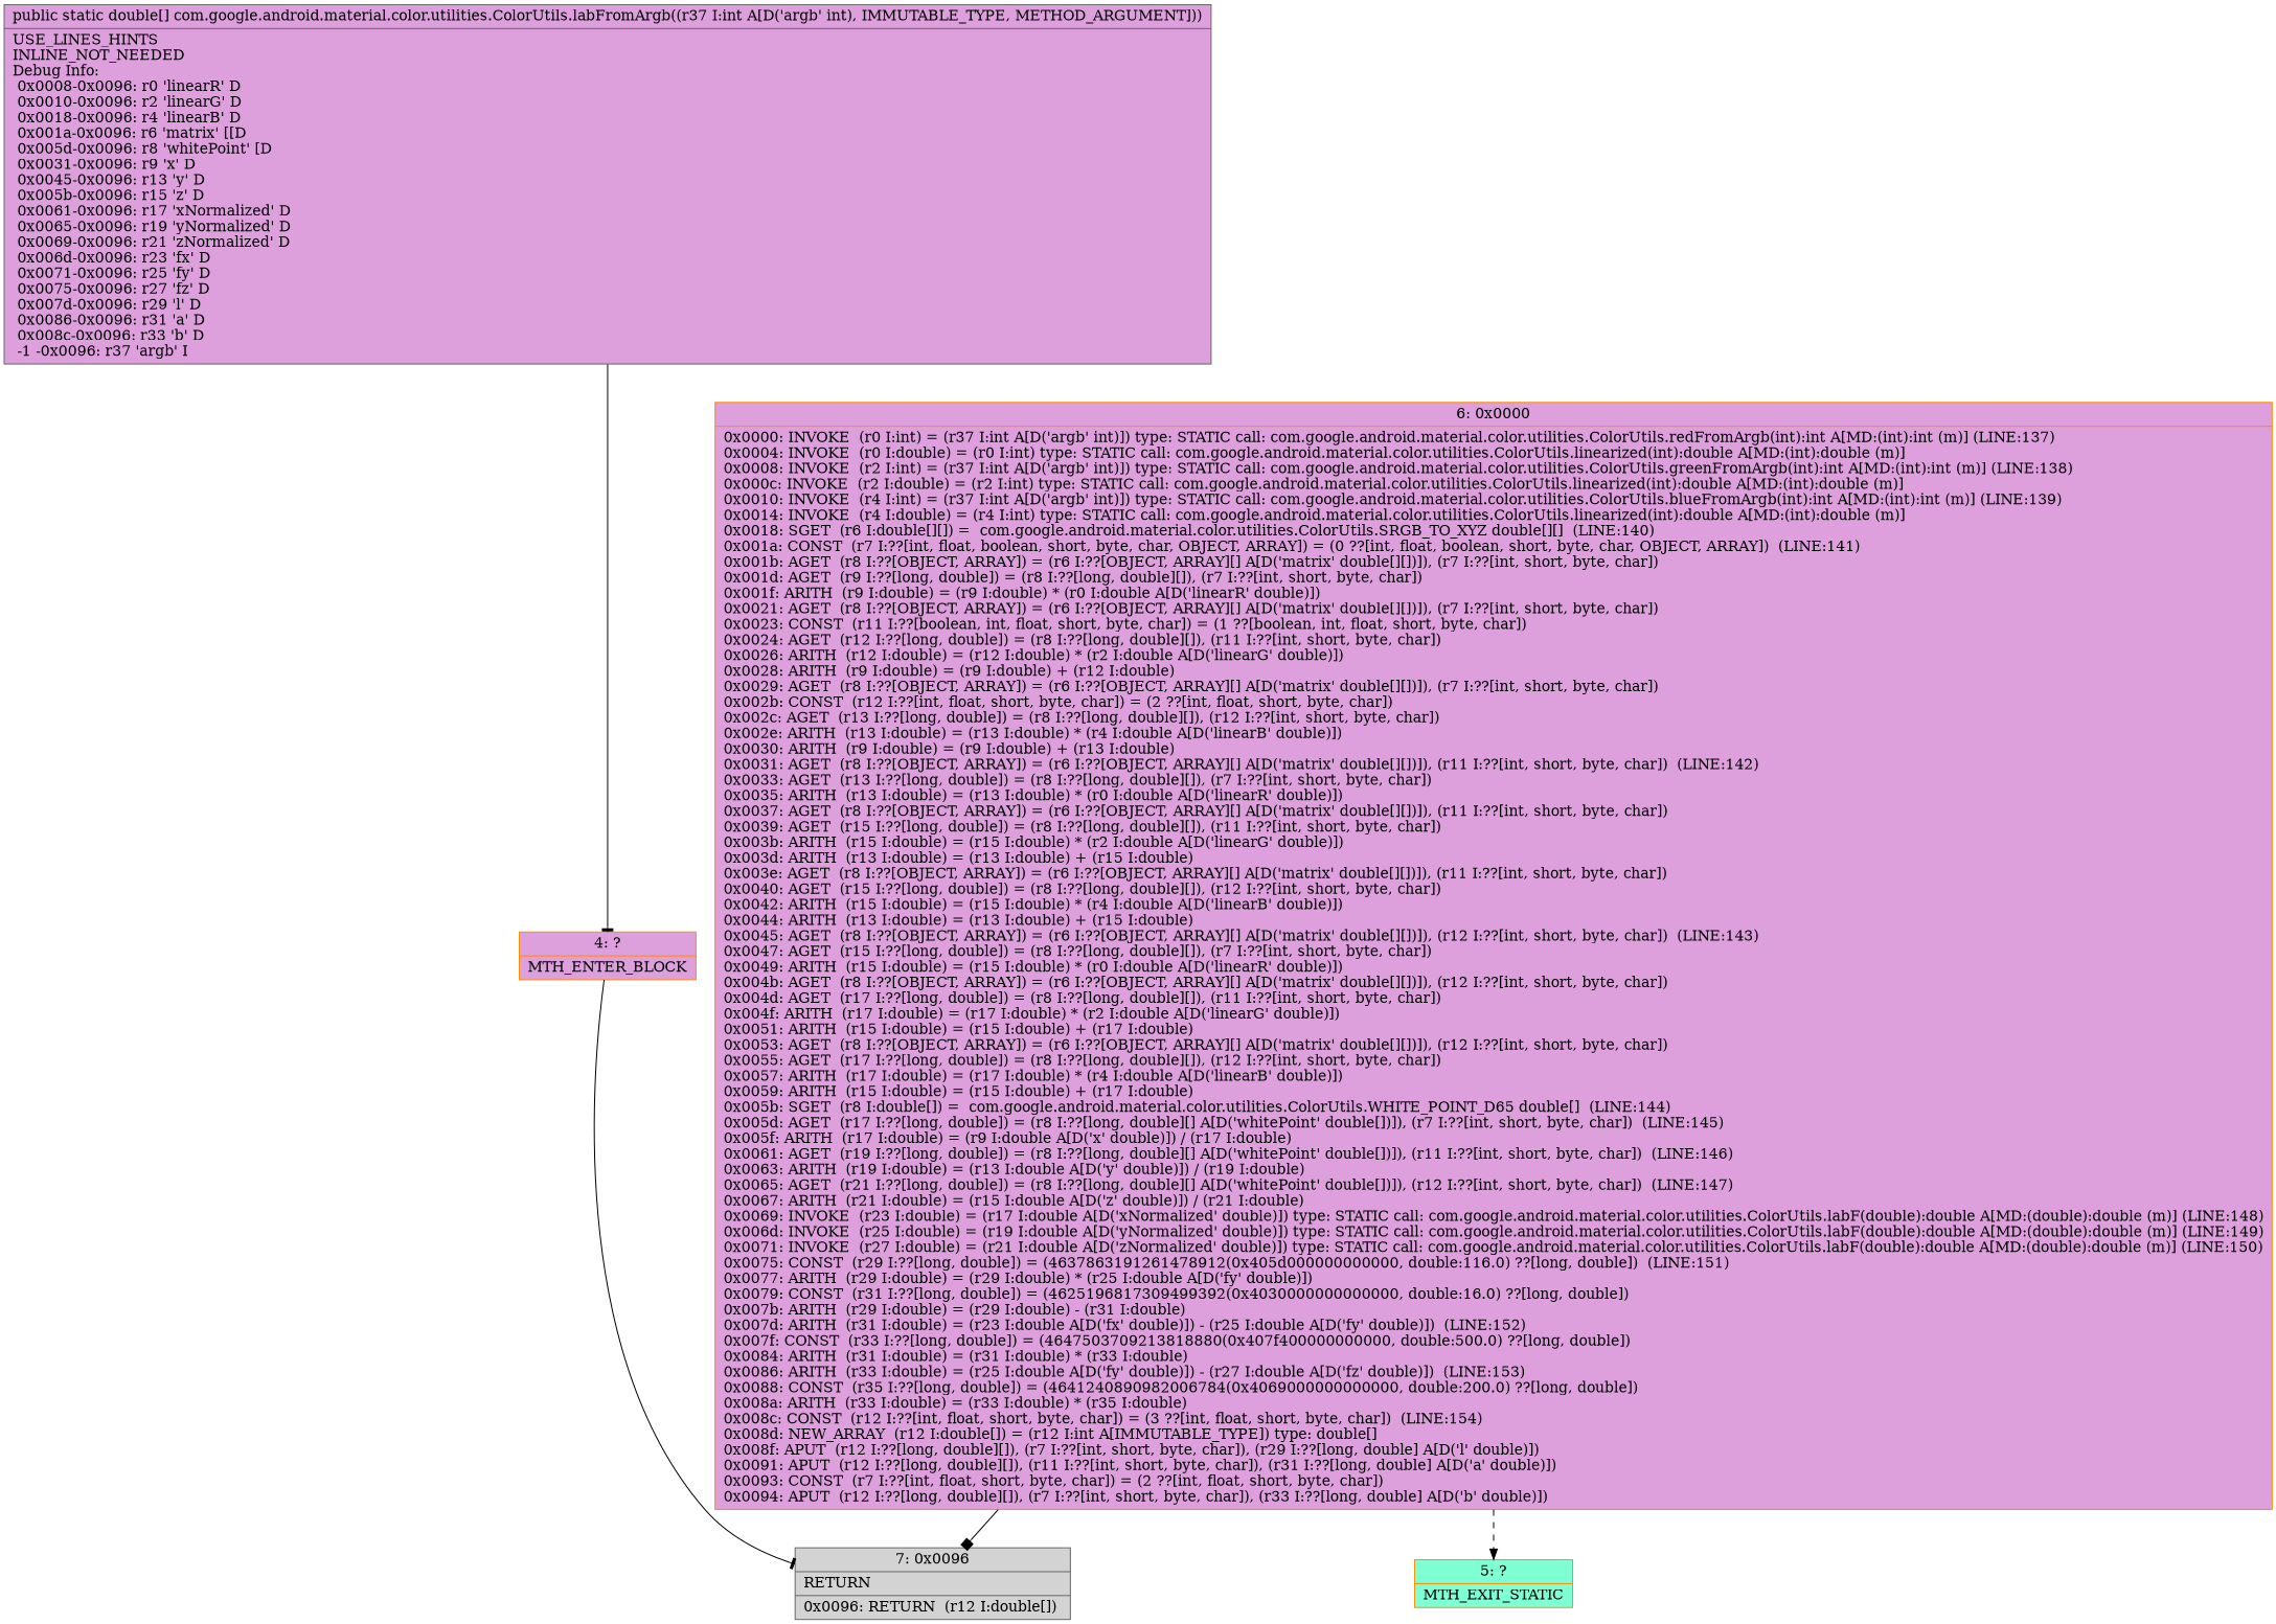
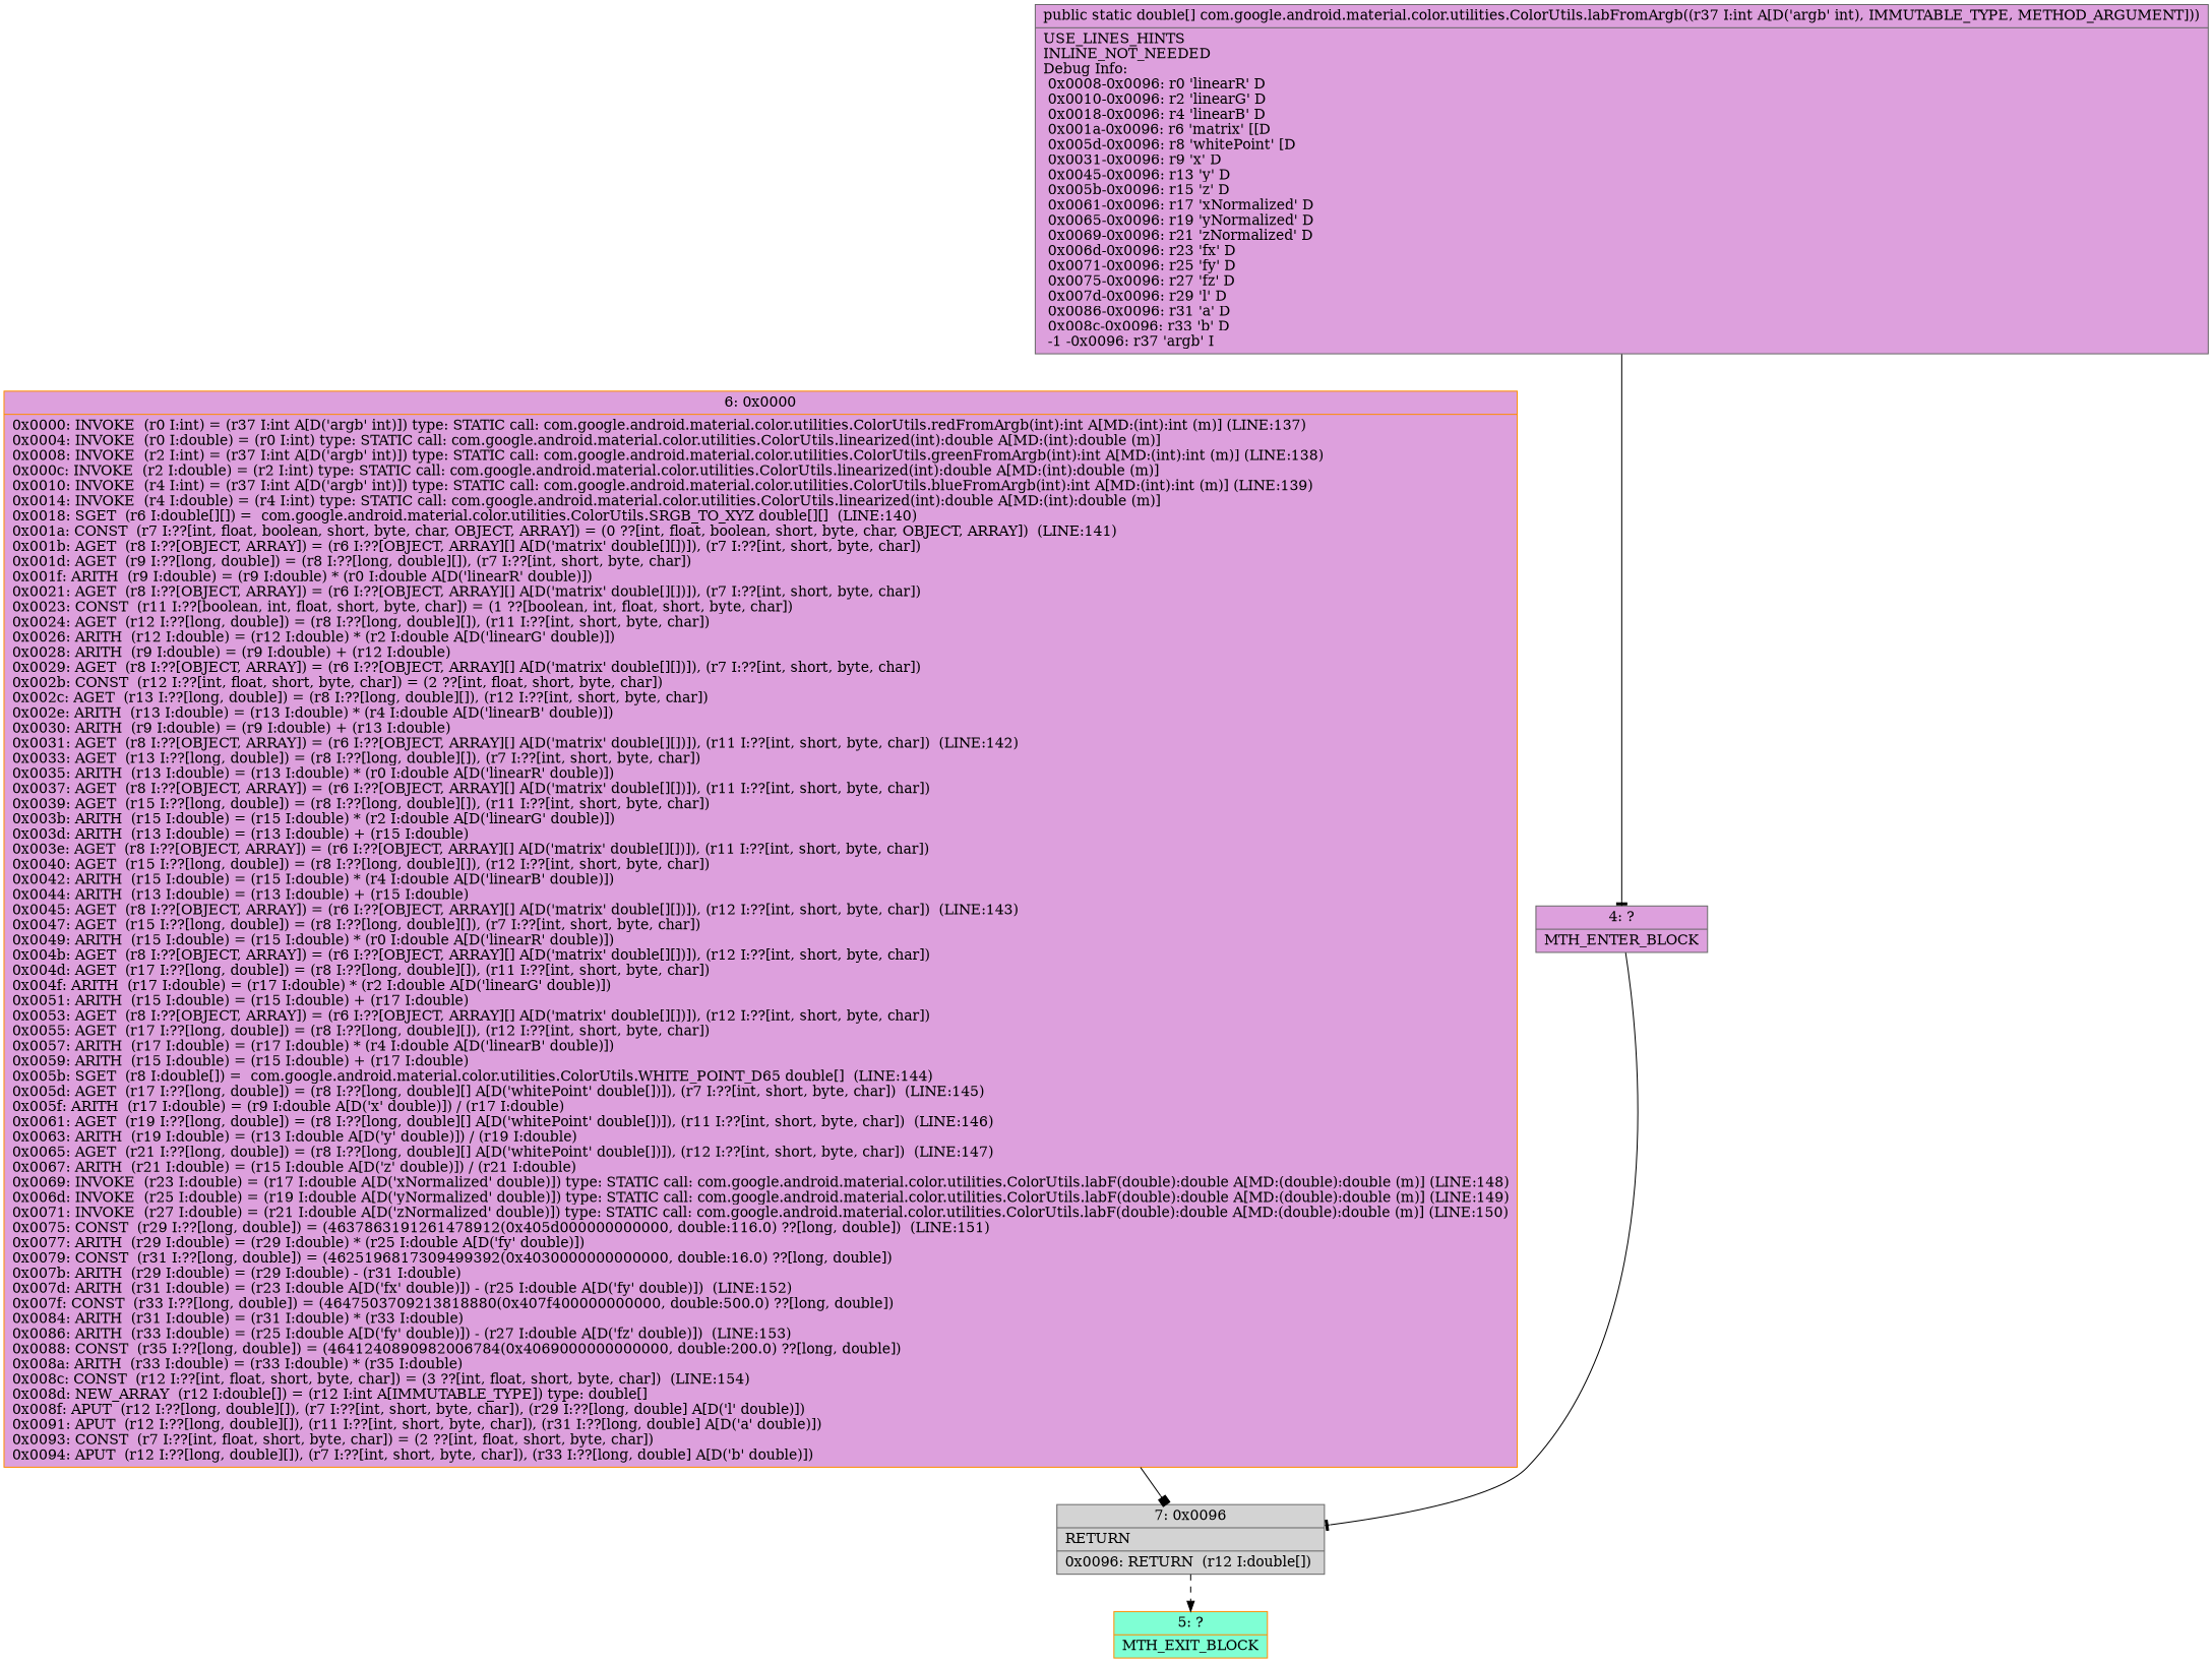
  digraph {
    node [color=darkorange fillcolor=plum shape=record style=filled]
    edge [arrowhead=tee style=solid]
-   n1 [label="{4\:\ ?|MTH_ENTER_BLOCK\l}"]
+   n1 [color=gray40 label="{4\:\ ?|MTH_ENTER_BLOCK\l}"]
    n2 [color=gray40 fillcolor=lightgrey label="{7\:\ 0x0096|RETURN\l|0x0096: RETURN  (r12 I:double[]) \l}"]
    n3 [label="{6\:\ 0x0000|0x0000: INVOKE  (r0 I:int) = (r37 I:int A[D('argb' int)]) type: STATIC call: com.google.android.material.color.utilities.ColorUtils.redFromArgb(int):int A[MD:(int):int (m)] (LINE:137)\l0x0004: INVOKE  (r0 I:double) = (r0 I:int) type: STATIC call: com.google.android.material.color.utilities.ColorUtils.linearized(int):double A[MD:(int):double (m)]\l0x0008: INVOKE  (r2 I:int) = (r37 I:int A[D('argb' int)]) type: STATIC call: com.google.android.material.color.utilities.ColorUtils.greenFromArgb(int):int A[MD:(int):int (m)] (LINE:138)\l0x000c: INVOKE  (r2 I:double) = (r2 I:int) type: STATIC call: com.google.android.material.color.utilities.ColorUtils.linearized(int):double A[MD:(int):double (m)]\l0x0010: INVOKE  (r4 I:int) = (r37 I:int A[D('argb' int)]) type: STATIC call: com.google.android.material.color.utilities.ColorUtils.blueFromArgb(int):int A[MD:(int):int (m)] (LINE:139)\l0x0014: INVOKE  (r4 I:double) = (r4 I:int) type: STATIC call: com.google.android.material.color.utilities.ColorUtils.linearized(int):double A[MD:(int):double (m)]\l0x0018: SGET  (r6 I:double[][]) =  com.google.android.material.color.utilities.ColorUtils.SRGB_TO_XYZ double[][]  (LINE:140)\l0x001a: CONST  (r7 I:??[int, float, boolean, short, byte, char, OBJECT, ARRAY]) = (0 ??[int, float, boolean, short, byte, char, OBJECT, ARRAY])  (LINE:141)\l0x001b: AGET  (r8 I:??[OBJECT, ARRAY]) = (r6 I:??[OBJECT, ARRAY][] A[D('matrix' double[][])]), (r7 I:??[int, short, byte, char]) \l0x001d: AGET  (r9 I:??[long, double]) = (r8 I:??[long, double][]), (r7 I:??[int, short, byte, char]) \l0x001f: ARITH  (r9 I:double) = (r9 I:double) * (r0 I:double A[D('linearR' double)]) \l0x0021: AGET  (r8 I:??[OBJECT, ARRAY]) = (r6 I:??[OBJECT, ARRAY][] A[D('matrix' double[][])]), (r7 I:??[int, short, byte, char]) \l0x0023: CONST  (r11 I:??[boolean, int, float, short, byte, char]) = (1 ??[boolean, int, float, short, byte, char]) \l0x0024: AGET  (r12 I:??[long, double]) = (r8 I:??[long, double][]), (r11 I:??[int, short, byte, char]) \l0x0026: ARITH  (r12 I:double) = (r12 I:double) * (r2 I:double A[D('linearG' double)]) \l0x0028: ARITH  (r9 I:double) = (r9 I:double) + (r12 I:double) \l0x0029: AGET  (r8 I:??[OBJECT, ARRAY]) = (r6 I:??[OBJECT, ARRAY][] A[D('matrix' double[][])]), (r7 I:??[int, short, byte, char]) \l0x002b: CONST  (r12 I:??[int, float, short, byte, char]) = (2 ??[int, float, short, byte, char]) \l0x002c: AGET  (r13 I:??[long, double]) = (r8 I:??[long, double][]), (r12 I:??[int, short, byte, char]) \l0x002e: ARITH  (r13 I:double) = (r13 I:double) * (r4 I:double A[D('linearB' double)]) \l0x0030: ARITH  (r9 I:double) = (r9 I:double) + (r13 I:double) \l0x0031: AGET  (r8 I:??[OBJECT, ARRAY]) = (r6 I:??[OBJECT, ARRAY][] A[D('matrix' double[][])]), (r11 I:??[int, short, byte, char])  (LINE:142)\l0x0033: AGET  (r13 I:??[long, double]) = (r8 I:??[long, double][]), (r7 I:??[int, short, byte, char]) \l0x0035: ARITH  (r13 I:double) = (r13 I:double) * (r0 I:double A[D('linearR' double)]) \l0x0037: AGET  (r8 I:??[OBJECT, ARRAY]) = (r6 I:??[OBJECT, ARRAY][] A[D('matrix' double[][])]), (r11 I:??[int, short, byte, char]) \l0x0039: AGET  (r15 I:??[long, double]) = (r8 I:??[long, double][]), (r11 I:??[int, short, byte, char]) \l0x003b: ARITH  (r15 I:double) = (r15 I:double) * (r2 I:double A[D('linearG' double)]) \l0x003d: ARITH  (r13 I:double) = (r13 I:double) + (r15 I:double) \l0x003e: AGET  (r8 I:??[OBJECT, ARRAY]) = (r6 I:??[OBJECT, ARRAY][] A[D('matrix' double[][])]), (r11 I:??[int, short, byte, char]) \l0x0040: AGET  (r15 I:??[long, double]) = (r8 I:??[long, double][]), (r12 I:??[int, short, byte, char]) \l0x0042: ARITH  (r15 I:double) = (r15 I:double) * (r4 I:double A[D('linearB' double)]) \l0x0044: ARITH  (r13 I:double) = (r13 I:double) + (r15 I:double) \l0x0045: AGET  (r8 I:??[OBJECT, ARRAY]) = (r6 I:??[OBJECT, ARRAY][] A[D('matrix' double[][])]), (r12 I:??[int, short, byte, char])  (LINE:143)\l0x0047: AGET  (r15 I:??[long, double]) = (r8 I:??[long, double][]), (r7 I:??[int, short, byte, char]) \l0x0049: ARITH  (r15 I:double) = (r15 I:double) * (r0 I:double A[D('linearR' double)]) \l0x004b: AGET  (r8 I:??[OBJECT, ARRAY]) = (r6 I:??[OBJECT, ARRAY][] A[D('matrix' double[][])]), (r12 I:??[int, short, byte, char]) \l0x004d: AGET  (r17 I:??[long, double]) = (r8 I:??[long, double][]), (r11 I:??[int, short, byte, char]) \l0x004f: ARITH  (r17 I:double) = (r17 I:double) * (r2 I:double A[D('linearG' double)]) \l0x0051: ARITH  (r15 I:double) = (r15 I:double) + (r17 I:double) \l0x0053: AGET  (r8 I:??[OBJECT, ARRAY]) = (r6 I:??[OBJECT, ARRAY][] A[D('matrix' double[][])]), (r12 I:??[int, short, byte, char]) \l0x0055: AGET  (r17 I:??[long, double]) = (r8 I:??[long, double][]), (r12 I:??[int, short, byte, char]) \l0x0057: ARITH  (r17 I:double) = (r17 I:double) * (r4 I:double A[D('linearB' double)]) \l0x0059: ARITH  (r15 I:double) = (r15 I:double) + (r17 I:double) \l0x005b: SGET  (r8 I:double[]) =  com.google.android.material.color.utilities.ColorUtils.WHITE_POINT_D65 double[]  (LINE:144)\l0x005d: AGET  (r17 I:??[long, double]) = (r8 I:??[long, double][] A[D('whitePoint' double[])]), (r7 I:??[int, short, byte, char])  (LINE:145)\l0x005f: ARITH  (r17 I:double) = (r9 I:double A[D('x' double)]) \/ (r17 I:double) \l0x0061: AGET  (r19 I:??[long, double]) = (r8 I:??[long, double][] A[D('whitePoint' double[])]), (r11 I:??[int, short, byte, char])  (LINE:146)\l0x0063: ARITH  (r19 I:double) = (r13 I:double A[D('y' double)]) \/ (r19 I:double) \l0x0065: AGET  (r21 I:??[long, double]) = (r8 I:??[long, double][] A[D('whitePoint' double[])]), (r12 I:??[int, short, byte, char])  (LINE:147)\l0x0067: ARITH  (r21 I:double) = (r15 I:double A[D('z' double)]) \/ (r21 I:double) \l0x0069: INVOKE  (r23 I:double) = (r17 I:double A[D('xNormalized' double)]) type: STATIC call: com.google.android.material.color.utilities.ColorUtils.labF(double):double A[MD:(double):double (m)] (LINE:148)\l0x006d: INVOKE  (r25 I:double) = (r19 I:double A[D('yNormalized' double)]) type: STATIC call: com.google.android.material.color.utilities.ColorUtils.labF(double):double A[MD:(double):double (m)] (LINE:149)\l0x0071: INVOKE  (r27 I:double) = (r21 I:double A[D('zNormalized' double)]) type: STATIC call: com.google.android.material.color.utilities.ColorUtils.labF(double):double A[MD:(double):double (m)] (LINE:150)\l0x0075: CONST  (r29 I:??[long, double]) = (4637863191261478912(0x405d000000000000, double:116.0) ??[long, double])  (LINE:151)\l0x0077: ARITH  (r29 I:double) = (r29 I:double) * (r25 I:double A[D('fy' double)]) \l0x0079: CONST  (r31 I:??[long, double]) = (4625196817309499392(0x4030000000000000, double:16.0) ??[long, double]) \l0x007b: ARITH  (r29 I:double) = (r29 I:double) \- (r31 I:double) \l0x007d: ARITH  (r31 I:double) = (r23 I:double A[D('fx' double)]) \- (r25 I:double A[D('fy' double)])  (LINE:152)\l0x007f: CONST  (r33 I:??[long, double]) = (4647503709213818880(0x407f400000000000, double:500.0) ??[long, double]) \l0x0084: ARITH  (r31 I:double) = (r31 I:double) * (r33 I:double) \l0x0086: ARITH  (r33 I:double) = (r25 I:double A[D('fy' double)]) \- (r27 I:double A[D('fz' double)])  (LINE:153)\l0x0088: CONST  (r35 I:??[long, double]) = (4641240890982006784(0x4069000000000000, double:200.0) ??[long, double]) \l0x008a: ARITH  (r33 I:double) = (r33 I:double) * (r35 I:double) \l0x008c: CONST  (r12 I:??[int, float, short, byte, char]) = (3 ??[int, float, short, byte, char])  (LINE:154)\l0x008d: NEW_ARRAY  (r12 I:double[]) = (r12 I:int A[IMMUTABLE_TYPE]) type: double[] \l0x008f: APUT  (r12 I:??[long, double][]), (r7 I:??[int, short, byte, char]), (r29 I:??[long, double] A[D('l' double)]) \l0x0091: APUT  (r12 I:??[long, double][]), (r11 I:??[int, short, byte, char]), (r31 I:??[long, double] A[D('a' double)]) \l0x0093: CONST  (r7 I:??[int, float, short, byte, char]) = (2 ??[int, float, short, byte, char]) \l0x0094: APUT  (r12 I:??[long, double][]), (r7 I:??[int, short, byte, char]), (r33 I:??[long, double] A[D('b' double)]) \l}"]
-   n4 [fillcolor=aquamarine label="{5\:\ ?|MTH_EXIT_STATIC\l}"]
+   n4 [fillcolor=aquamarine label="{5\:\ ?|MTH_EXIT_BLOCK\l}"]
    n5 [color=gray40 label="{public static double[] com.google.android.material.color.utilities.ColorUtils.labFromArgb((r37 I:int A[D('argb' int), IMMUTABLE_TYPE, METHOD_ARGUMENT]))  | USE_LINES_HINTS\lINLINE_NOT_NEEDED\lDebug Info:\l  0x0008\-0x0096: r0 'linearR' D\l  0x0010\-0x0096: r2 'linearG' D\l  0x0018\-0x0096: r4 'linearB' D\l  0x001a\-0x0096: r6 'matrix' [[D\l  0x005d\-0x0096: r8 'whitePoint' [D\l  0x0031\-0x0096: r9 'x' D\l  0x0045\-0x0096: r13 'y' D\l  0x005b\-0x0096: r15 'z' D\l  0x0061\-0x0096: r17 'xNormalized' D\l  0x0065\-0x0096: r19 'yNormalized' D\l  0x0069\-0x0096: r21 'zNormalized' D\l  0x006d\-0x0096: r23 'fx' D\l  0x0071\-0x0096: r25 'fy' D\l  0x0075\-0x0096: r27 'fz' D\l  0x007d\-0x0096: r29 'l' D\l  0x0086\-0x0096: r31 'a' D\l  0x008c\-0x0096: r33 'b' D\l  \-1 \-0x0096: r37 'argb' I\l}"]
    n1 -> n2
-   n3 -> n4 [arrowhead=normal style=dashed]
+   n2 -> n4 [arrowhead=normal style=dashed]
    n3 -> n2 [arrowhead=box]
    n5 -> n1
  }
